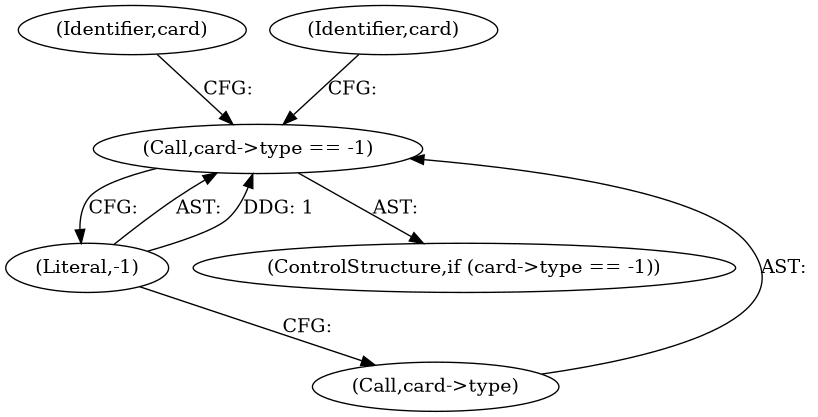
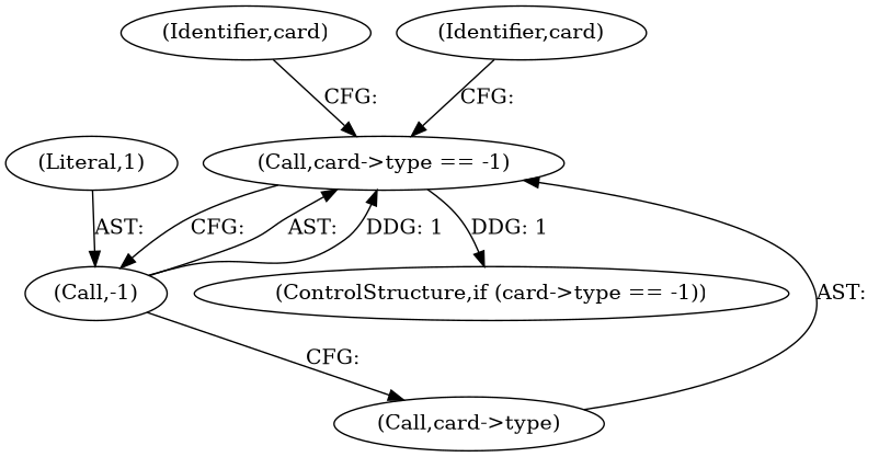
  digraph {
    n1 [label="(Call,card->type == -1)"]
-   n2 [label="(Literal,-1)"]
+   n2 [label="(Call,-1)"]
    n3 [label="(ControlStructure,if (card->type == -1))"]
    n4 [label="(Call,card->type)"]
+   n5 [label="(Literal,1)"]
    n6 [label="(Identifier,card)"]
    n7 [label="(Identifier,card)"]
    n1 -> n2 [label="CFG: "]
-   n1 -> n3 [label="AST: "]
+   n1 -> n3 [label="DDG: 1"]
    n2 -> n1 [label="AST: "]
    n2 -> n1 [label="DDG: 1"]
    n2 -> n4 [label="CFG: "]
    n4 -> n1 [label="AST: "]
+   n5 -> n2 [label="AST: "]
    n6 -> n1 [label="CFG: "]
    n7 -> n1 [label="CFG: "]
  }
